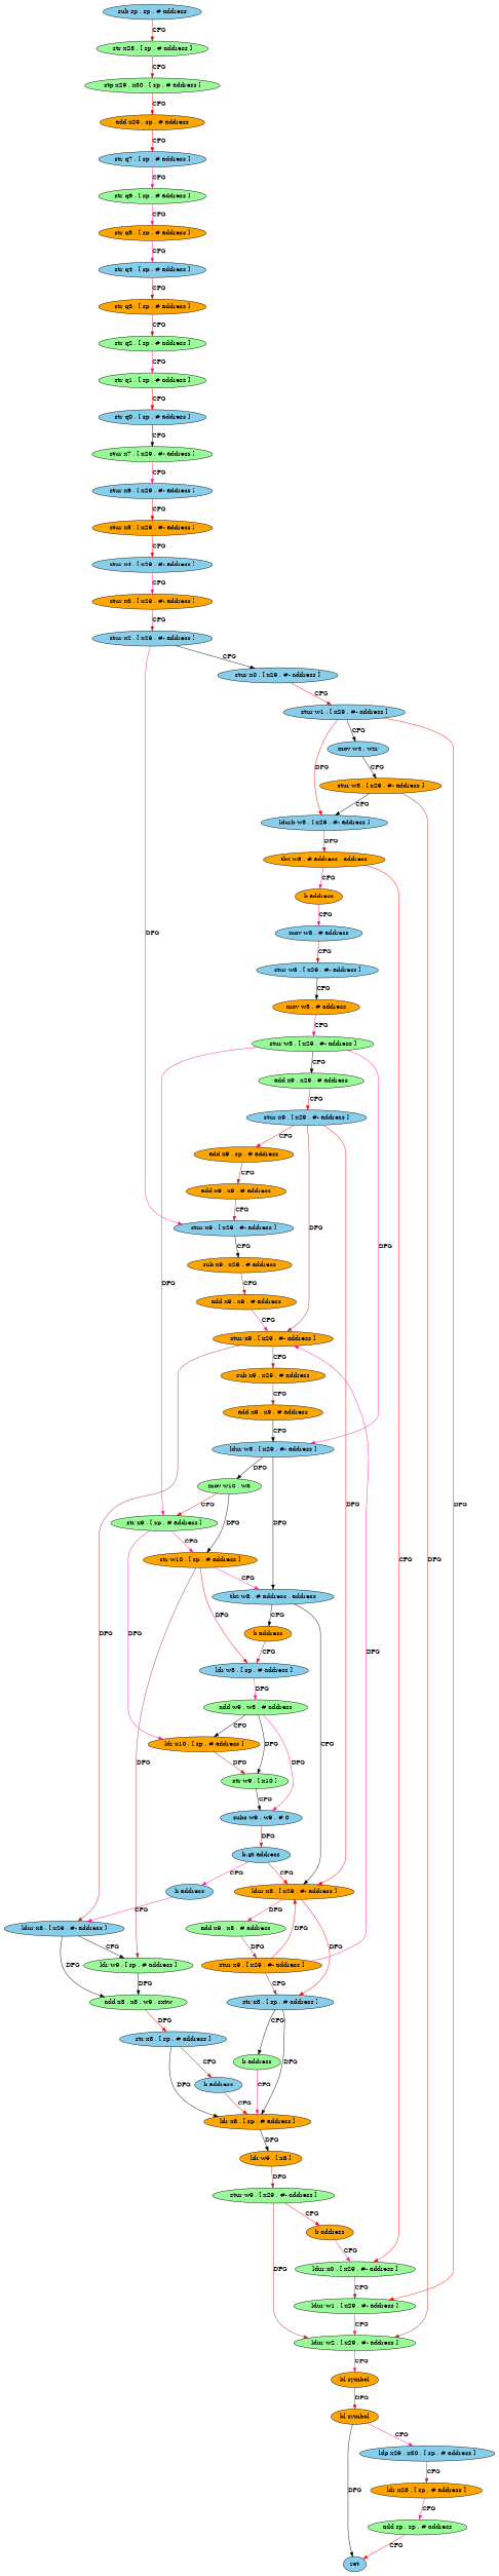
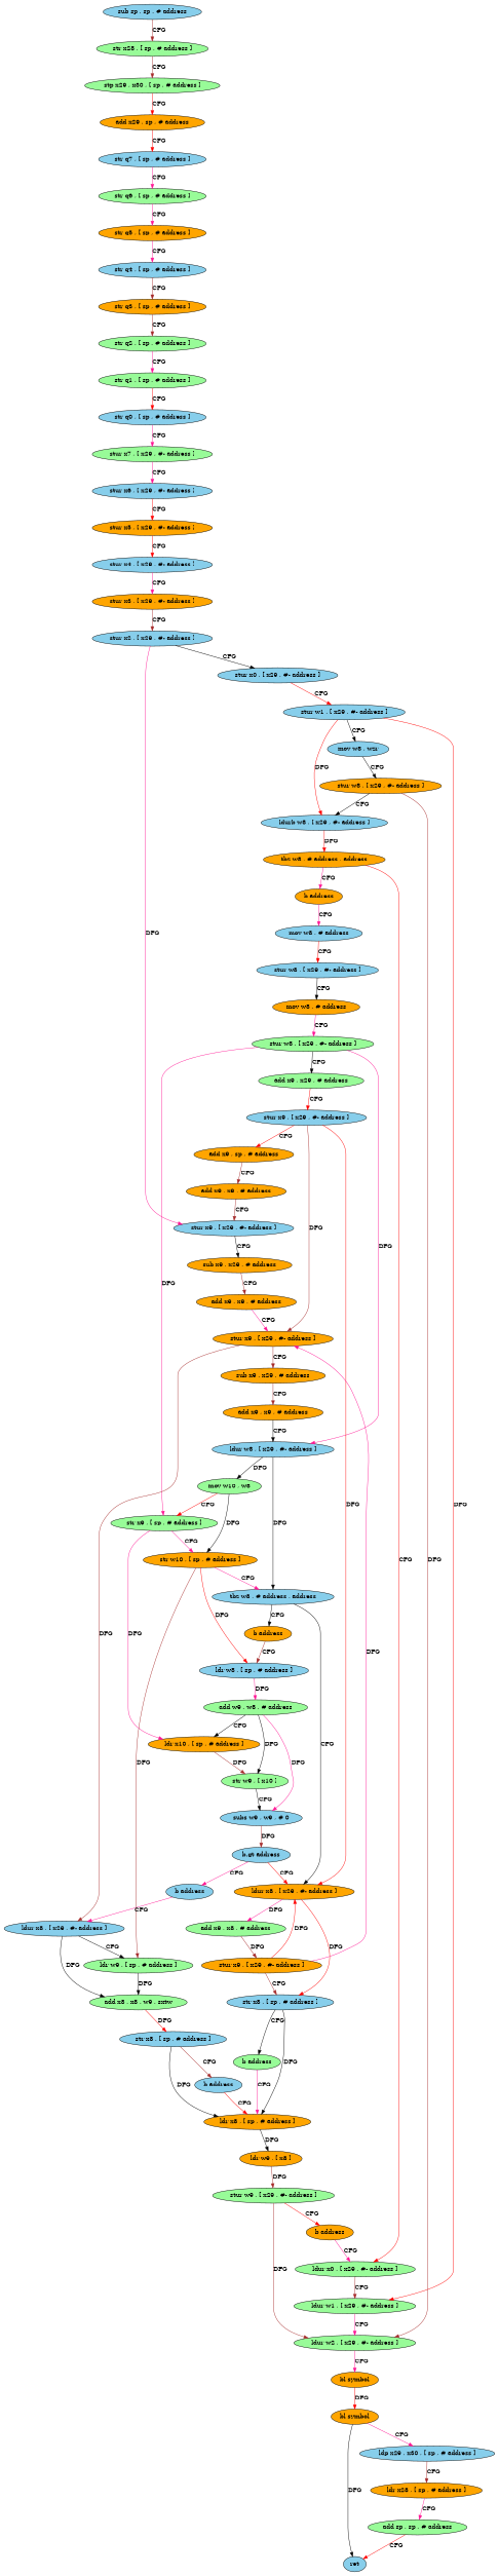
  digraph {
    node [fillcolor=skyblue style=filled]
    edge [color=deeppink]
    n1 [label="sub sp , sp , # address"]
    n2 [fillcolor=palegreen label="str x28 , [ sp , # address ]"]
    n3 [fillcolor=palegreen label="stp x29 , x30 , [ sp , # address ]"]
    n4 [fillcolor=orange label="add x29 , sp , # address"]
    n5 [label="str q7 , [ sp , # address ]"]
    n6 [fillcolor=palegreen label="str q6 , [ sp , # address ]"]
    n7 [fillcolor=orange label="str q5 , [ sp , # address ]"]
    n8 [label="str q4 , [ sp , # address ]"]
    n9 [fillcolor=orange label="str q3 , [ sp , # address ]"]
    n10 [fillcolor=palegreen label="str q2 , [ sp , # address ]"]
    n11 [fillcolor=palegreen label="str q1 , [ sp , # address ]"]
    n12 [label="str q0 , [ sp , # address ]"]
    n13 [fillcolor=palegreen label="stur x7 , [ x29 , #- address ]"]
    n14 [label="stur x6 , [ x29 , #- address ]"]
    n15 [fillcolor=orange label="stur x5 , [ x29 , #- address ]"]
    n16 [label="stur x4 , [ x29 , #- address ]"]
    n17 [fillcolor=orange label="stur x3 , [ x29 , #- address ]"]
    n18 [label="stur x2 , [ x29 , #- address ]"]
    n19 [label="stur x0 , [ x29 , #- address ]"]
    n20 [label="stur x9 , [ x29 , #- address ]"]
    n21 [label="stur w1 , [ x29 , #- address ]"]
    n22 [fillcolor=orange label="sub x9 , x29 , # address"]
-   n23 [label="mov w4 , wzr"]
+   n23 [label="mov w8 , wzr"]
    n24 [label="ldurb w8 , [ x29 , #- address ]"]
    n25 [fillcolor=palegreen label="ldur w1 , [ x29 , #- address ]"]
    n26 [fillcolor=orange label="stur w8 , [ x29 , #- address ]"]
    n27 [fillcolor=orange label="tbz w8 , # address , address"]
    n28 [fillcolor=palegreen label="ldur w2 , [ x29 , #- address ]"]
    n29 [fillcolor=orange label="bl symbol"]
    n30 [fillcolor=palegreen label="ldur x0 , [ x29 , #- address ]"]
    n31 [fillcolor=orange label="b address"]
    n32 [label="mov w8 , # address"]
    n33 [label="stur w8 , [ x29 , #- address ]"]
    n34 [fillcolor=orange label="bl symbol"]
    n35 [label="ldp x29 , x30 , [ sp , # address ]"]
    n36 [label=ret]
    n37 [fillcolor=orange label="ldr x28 , [ sp , # address ]"]
    n38 [fillcolor=palegreen label="add sp , sp , # address"]
    n39 [fillcolor=orange label="mov w8 , # address"]
    n40 [fillcolor=palegreen label="stur w8 , [ x29 , #- address ]"]
    n41 [fillcolor=palegreen label="add x9 , x29 , # address"]
    n42 [label="ldur w8 , [ x29 , #- address ]"]
    n43 [fillcolor=palegreen label="str x9 , [ sp , # address ]"]
    n44 [label="stur x9 , [ x29 , #- address ]"]
    n45 [fillcolor=palegreen label="mov w10 , w8"]
    n46 [label="tbz w8 , # address , address"]
    n47 [fillcolor=orange label="str w10 , [ sp , # address ]"]
    n48 [fillcolor=orange label="ldr x10 , [ sp , # address ]"]
    n49 [fillcolor=orange label="add x9 , sp , # address"]
    n50 [fillcolor=orange label="stur x9 , [ x29 , #- address ]"]
    n51 [fillcolor=orange label="ldur x8 , [ x29 , #- address ]"]
    n52 [fillcolor=orange label="add x9 , x9 , # address"]
    n53 [fillcolor=orange label="sub x9 , x29 , # address"]
    n54 [label="ldur x8 , [ x29 , #- address ]"]
    n55 [fillcolor=palegreen label="add x9 , x8 , # address"]
    n56 [label="str x8 , [ sp , # address ]"]
    n57 [fillcolor=orange label="add x9 , x9 , # address"]
    n58 [fillcolor=orange label="add x9 , x9 , # address"]
    n59 [fillcolor=palegreen label="ldr w9 , [ sp , # address ]"]
    n60 [fillcolor=palegreen label="add x8 , x8 , w9 , sxtw"]
    n61 [fillcolor=orange label="b address"]
    n62 [label="ldr w8 , [ sp , # address ]"]
    n63 [fillcolor=palegreen label="str w9 , [ x10 ]"]
    n64 [fillcolor=palegreen label="add w9 , w8 , # address"]
    n65 [fillcolor=orange label="stur x9 , [ x29 , #- address ]"]
    n66 [fillcolor=palegreen label="b address"]
    n67 [fillcolor=orange label="ldr x8 , [ sp , # address ]"]
    n68 [fillcolor=orange label="ldr w9 , [ x8 ]"]
    n69 [fillcolor=palegreen label="stur w9 , [ x29 , #- address ]"]
    n70 [label="subs w9 , w9 , # 0"]
    n71 [fillcolor=orange label="b address"]
    n72 [label="b.gt address"]
    n73 [label="b address"]
    n74 [label="str x8 , [ sp , # address ]"]
    n75 [label="b address"]
    n1 -> n2 [color=brown label=CFG]
    n2 -> n3 [color=brown label=CFG]
    n3 -> n4 [color=red label=CFG]
    n4 -> n5 [color=red label=CFG]
    n5 -> n6 [label=CFG]
    n6 -> n7 [label=CFG]
    n7 -> n8 [label=CFG]
    n8 -> n9 [color=brown label=CFG]
    n9 -> n10 [color=brown label=CFG]
    n10 -> n11 [label=CFG]
    n11 -> n12 [color=red label=CFG]
-   n12 -> n13 [color=black label=CFG]
+   n12 -> n13 [label=CFG]
    n13 -> n14 [label=CFG]
    n14 -> n15 [color=red label=CFG]
    n15 -> n16 [color=red label=CFG]
    n16 -> n17 [label=CFG]
    n17 -> n18 [color=brown label=CFG]
    n18 -> n19 [color=black label=CFG]
    n18 -> n20 [label=DFG]
    n19 -> n21 [color=red label=CFG]
    n20 -> n22 [color=black label=CFG]
    n21 -> n23 [color=black label=CFG]
    n21 -> n24 [color=red label=DFG]
    n21 -> n25 [color=red label=DFG]
    n22 -> n57 [color=brown label=CFG]
    n23 -> n26 [color=black label=CFG]
    n24 -> n27 [color=red label=DFG]
    n25 -> n28 [label=CFG]
    n26 -> n24 [color=black label=CFG]
    n26 -> n28 [color=brown label=DFG]
    n27 -> n30 [color=red label=CFG]
    n27 -> n31 [label=CFG]
    n28 -> n29 [label=CFG]
    n29 -> n34 [color=red label=DFG]
    n30 -> n25 [color=brown label=CFG]
    n31 -> n32 [label=CFG]
    n32 -> n33 [color=red label=CFG]
    n33 -> n39 [color=black label=CFG]
    n34 -> n35 [label=CFG]
    n34 -> n36 [color=black label=DFG]
    n35 -> n37 [color=brown label=CFG]
    n37 -> n38 [label=CFG]
    n38 -> n36 [color=red label=CFG]
    n39 -> n40 [label=CFG]
    n40 -> n41 [color=black label=CFG]
    n40 -> n42 [label=DFG]
    n40 -> n43 [label=DFG]
    n41 -> n44 [color=red label=CFG]
    n42 -> n45 [color=black label=DFG]
    n42 -> n46 [color=black label=DFG]
    n43 -> n47 [label=CFG]
    n43 -> n48 [label=DFG]
    n44 -> n49 [color=red label=CFG]
    n44 -> n50 [color=brown label=DFG]
    n44 -> n51 [color=red label=DFG]
    n45 -> n43 [color=red label=CFG]
    n45 -> n47 [color=black label=DFG]
    n46 -> n51 [color=black label=CFG]
    n46 -> n61 [color=black label=CFG]
    n47 -> n46 [label=CFG]
    n47 -> n59 [color=brown label=DFG]
    n47 -> n62 [color=red label=DFG]
    n48 -> n63 [color=brown label=DFG]
    n49 -> n52 [color=brown label=CFG]
    n50 -> n53 [color=brown label=CFG]
    n50 -> n54 [color=brown label=DFG]
    n51 -> n55 [label=DFG]
    n51 -> n56 [color=red label=DFG]
    n52 -> n20 [color=brown label=CFG]
    n53 -> n58 [color=brown label=CFG]
    n54 -> n59 [color=black label=CFG]
    n54 -> n60 [color=black label=DFG]
    n55 -> n65 [color=brown label=DFG]
    n56 -> n66 [color=black label=CFG]
    n56 -> n67 [color=black label=DFG]
    n57 -> n50 [label=CFG]
    n58 -> n42 [color=black label=CFG]
    n59 -> n60 [color=black label=DFG]
    n60 -> n74 [color=red label=DFG]
    n61 -> n62 [color=brown label=CFG]
    n62 -> n64 [label=DFG]
    n63 -> n70 [color=black label=CFG]
    n64 -> n48 [color=black label=CFG]
    n64 -> n63 [color=black label=DFG]
    n64 -> n70 [label=DFG]
    n65 -> n50 [label=DFG]
    n65 -> n51 [color=red label=DFG]
    n65 -> n56 [color=brown label=CFG]
    n66 -> n67 [label=CFG]
    n67 -> n68 [color=black label=DFG]
    n68 -> n69 [color=brown label=DFG]
    n69 -> n28 [color=brown label=DFG]
    n69 -> n71 [color=red label=CFG]
    n70 -> n72 [color=brown label=DFG]
    n71 -> n30 [label=CFG]
    n72 -> n51 [color=red label=CFG]
    n72 -> n73 [label=CFG]
    n73 -> n54 [label=CFG]
    n74 -> n67 [color=black label=DFG]
    n74 -> n75 [color=brown label=CFG]
    n75 -> n67 [color=red label=CFG]
  }
